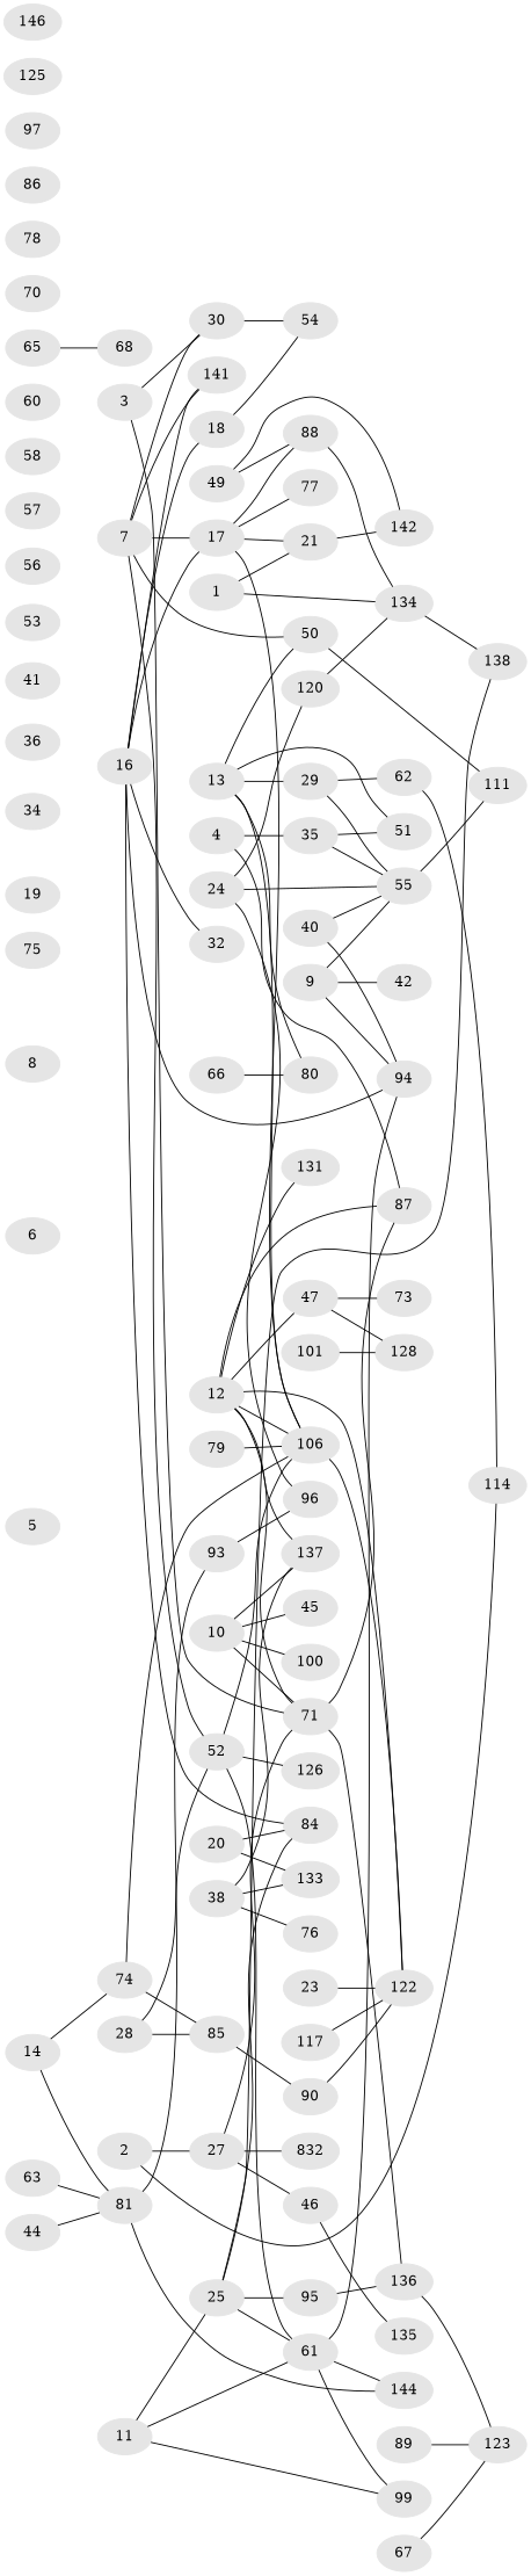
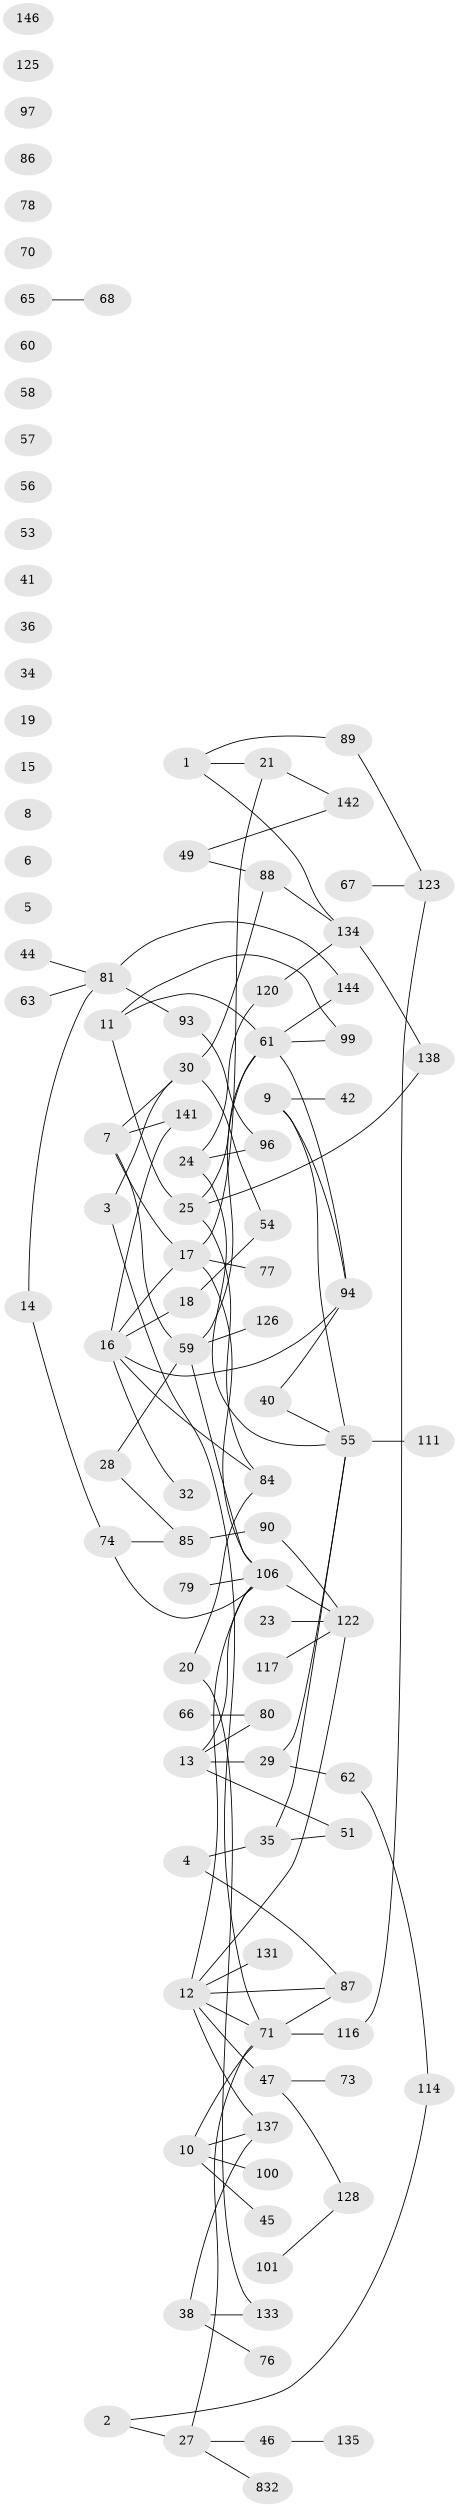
  graph {
    rankdir=LR
    node [color=gray90 style=filled]
    1 [super="+31"]
    21 [super="+108"]
    89
    134
    142
    123 [super="+129"]
    138
    27 [super="+64"]
    71 [super="+82"]
    46 [super="+115"]
    n11 [label=832]
    2
    114
    30 [super="+109"]
    54 [super="+91"]
    88
    3
    87
-   116 [super="+136" label=136]
+   116 [super="+136"]
    4
    35
    55 [super="+77"]
    51
    5
    6
    7 [super="+59"]
    17 [super="+105"]
-   50 [super="+98"]
-   52 [super="+143"]
+   52 [super="+143" label=59]
    141
    106 [super="+119"]
    n32 [label=77 super="+48"]
    111
    61 [super="+145"]
    126
    8 [super="+83"]
    9
    42
    94 [super="+107"]
    10 [super="+104"]
    45
    100
    137
    11 [super="+102"]
    25 [super="+33"]
    99
    84
-   95
    144
    12 [super="+69"]
    47
    122
    131
    73
    128
    13 [super="+147"]
    29 [super="+140"]
    80 [super="+113"]
    62
    74 [super="+75"]
    85
    14
    81 [super="+103"]
    93 [super="+118"]
-   15 [label=75]
+   15
    16 [super="+112"]
    18 [super="+124"]
    32
    28 [super="+39"]
    19
    20 [super="+22"]
    133
    23
    24 [super="+26"]
    96
    120 [super="+127"]
    135
    90 [super="+92"]
    34
    36
    38 [super="+110"]
    76
    40 [super="+130"]
    41 [super="+43"]
    44 [super="+139"]
    49 [super="+72"]
    53
    56
    57
    58
    60
    63
    65 [super="+121"]
    68
    66
    67
    70
    78
    79
    86
    97
    101
    117
    125
    146
    1 -- 21
+   1 -- 89
    1 -- 134
    21 -- 142
    89 -- 123
    134 -- 138
    27 -- 71
    27 -- 46
    27 -- n11
    71 -- 87
    71 -- 116
    46 -- 135
    2 -- 27
    2 -- 114
    30 -- 54 [weight=2]
-   17 -- 88
+   30 -- 88
    88 -- 134
    3 -- 71
    3 -- 30
    116 -- 123
    4 -- 87
    4 -- 35
    35 -- 55
    35 -- 51
    55 -- 111
    7 -- 30
    7 -- 17
-   7 -- 50
    7 -- 52
    7 -- 141
    17 -- 21
    17 -- 106
    17 -- n32
-   50 -- 111
    52 -- 106
    52 -- 61
    52 -- 126
    106 -- 122
    61 -- 94
    61 -- 99
    61 -- 144
    9 -- 55
    9 -- 42
    9 -- 94
    10 -- 71
    10 -- 45
    10 -- 100
    10 -- 137
    11 -- 61
    11 -- 25
    11 -- 99
    25 -- 138
    25 -- 61
    25 -- 84
-   25 -- 95
-   95 -- 116
    12 -- 71
    12 -- 87
    12 -- 106
    12 -- 137
    12 -- 47
    12 -- 122
    12 -- 131
    47 -- 73
    47 -- 128
    13 -- 51
-   13 -- 50
    13 -- 106
    13 -- 29
    13 -- 80
    29 -- 55
    29 -- 62
    62 -- 114
    74 -- 106
    74 -- 85
    85 -- 90
    14 -- 74
    14 -- 81
    81 -- 144
    81 -- 93
    93 -- 96
    16 -- 17
    16 -- 141
    16 -- 94
    16 -- 84
    16 -- 18
    16 -- 32
    18 -- 54
    28 -- 52
    28 -- 85
    20 -- 84
    20 -- 133
    23 -- 122
    24 -- 55
    24 -- 96
    24 -- 120
    120 -- 134
    90 -- 122
    38 -- 137
    38 -- 133
    38 -- 76
    40 -- 55
    40 -- 94
    44 -- 81
    49 -- 142
    49 -- 88
    63 -- 81
    65 -- 68
    66 -- 80
    67 -- 123
    79 -- 106
    101 -- 128
    117 -- 122
  }
